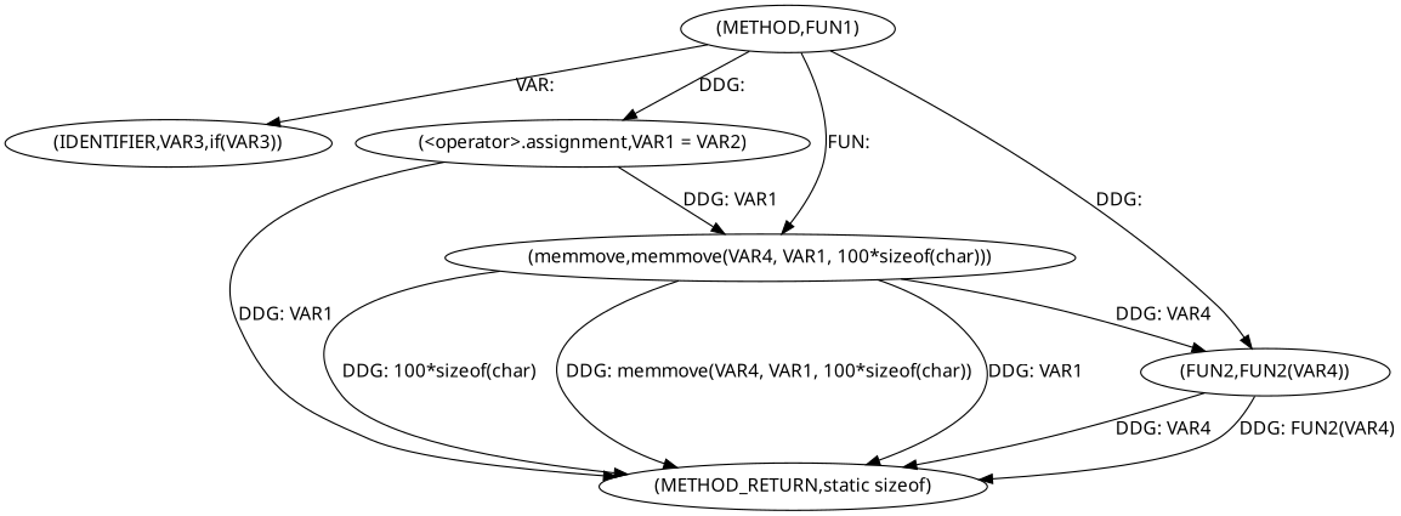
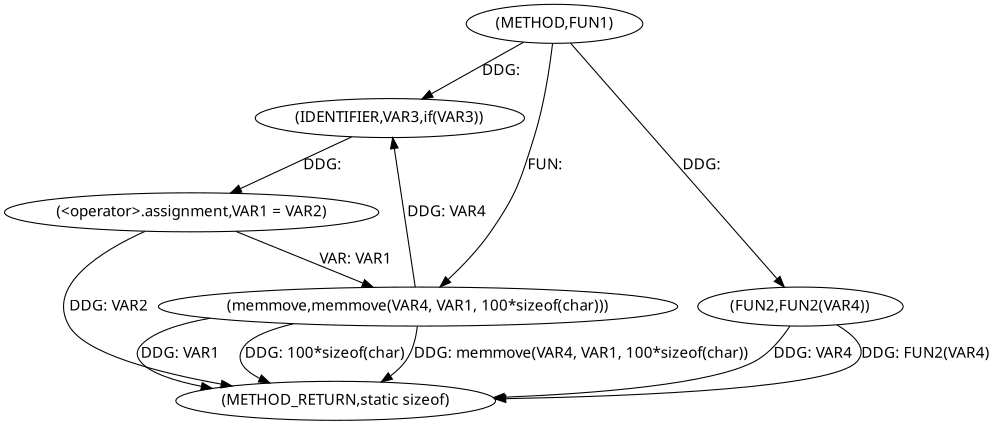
  digraph {
    fontname="Noto Sans"
    node [fontname="Noto Sans"]
    edge [fontname="Noto Sans"]
    n1 [label="(METHOD,FUN1)"]
    n2 [label="(IDENTIFIER,VAR3,if(VAR3))"]
    n3 [label="(<operator>.assignment,VAR1 = VAR2)"]
    n4 [label="(memmove,memmove(VAR4, VAR1, 100*sizeof(char)))"]
    n5 [label="(FUN2,FUN2(VAR4))"]
    n6 [label="(METHOD_RETURN,static sizeof)"]
-   n1 -> n2 [label="VAR: "]
-   n1 -> n3 [label="DDG: "]
+   n1 -> n2 [label="DDG: "]
+   n2 -> n3 [label="DDG: "]
    n1 -> n4 [label="FUN: "]
    n1 -> n5 [label="DDG: "]
-   n3 -> n4 [label="DDG: VAR1"]
-   n3 -> n6 [label="DDG: VAR1"]
-   n4 -> n5 [label="DDG: VAR4"]
+   n3 -> n4 [label="VAR: VAR1"]
+   n3 -> n6 [label="DDG: VAR2"]
+   n4 -> n2 [label="DDG: VAR4"]
    n4 -> n6 [label="DDG: VAR1"]
    n4 -> n6 [label="DDG: 100*sizeof(char)"]
    n4 -> n6 [label="DDG: memmove(VAR4, VAR1, 100*sizeof(char))"]
    n5 -> n6 [label="DDG: VAR4"]
    n5 -> n6 [label="DDG: FUN2(VAR4)"]
  }
